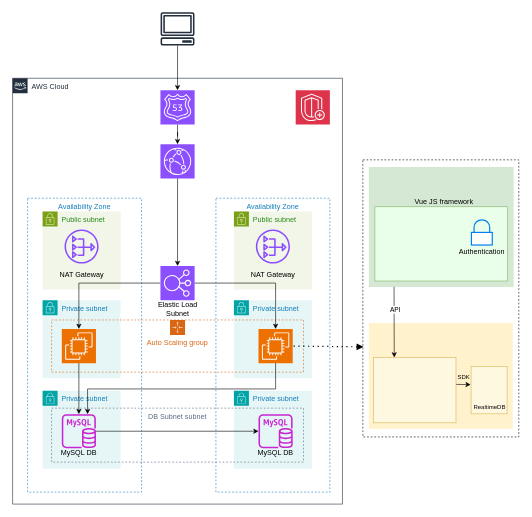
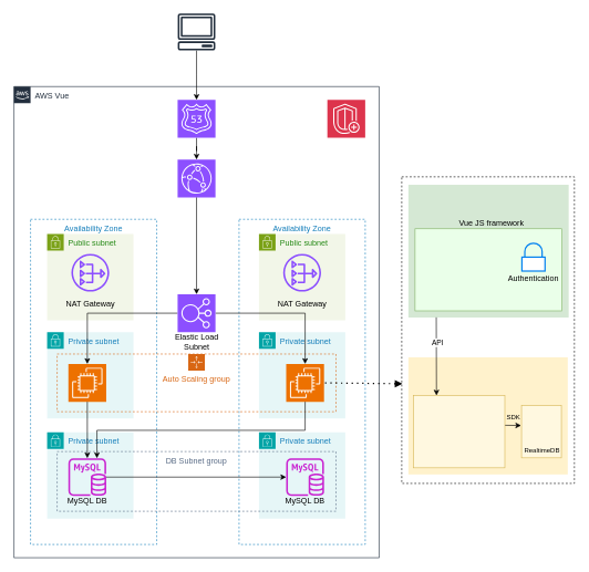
  <mxCell id="0" />
  <mxCell id="1" parent="0" />
  <mxCell id="2" value="" style="rounded=0;whiteSpace=wrap;html=1;fillColor=none;dashed=1;" vertex="1" parent="1"><mxGeometry x="604" y="266" width="260" height="462" as="geometry" /></mxCell>
  <mxCell id="3" value="Private subnet" style="points=[[0,0],[0.25,0],[0.5,0],[0.75,0],[1,0],[1,0.25],[1,0.5],[1,0.75],[1,1],[0.75,1],[0.5,1],[0.25,1],[0,1],[0,0.75],[0,0.5],[0,0.25]];outlineConnect=0;gradientColor=none;html=1;whiteSpace=wrap;fontSize=12;fontStyle=0;container=1;pointerEvents=0;collapsible=0;recursiveResize=0;shape=mxgraph.aws4.group;grIcon=mxgraph.aws4.group_security_group;grStroke=0;strokeColor=#00A4A6;fillColor=#E6F6F7;verticalAlign=top;align=left;spacingLeft=30;fontColor=#147EBA;dashed=0;" vertex="1" parent="1"><mxGeometry x="389" y="651" width="130" height="130" as="geometry" /></mxCell>
  <mxCell id="4" value="Private subnet" style="points=[[0,0],[0.25,0],[0.5,0],[0.75,0],[1,0],[1,0.25],[1,0.5],[1,0.75],[1,1],[0.75,1],[0.5,1],[0.25,1],[0,1],[0,0.75],[0,0.5],[0,0.25]];outlineConnect=0;gradientColor=none;html=1;whiteSpace=wrap;fontSize=12;fontStyle=0;container=1;pointerEvents=0;collapsible=0;recursiveResize=0;shape=mxgraph.aws4.group;grIcon=mxgraph.aws4.group_security_group;grStroke=0;strokeColor=#00A4A6;fillColor=#E6F6F7;verticalAlign=top;align=left;spacingLeft=30;fontColor=#147EBA;dashed=0;" vertex="1" parent="1"><mxGeometry x="70" y="651" width="130" height="130" as="geometry" /></mxCell>
  <mxCell id="5" value="Availability Zone" style="fillColor=none;strokeColor=#147EBA;dashed=1;verticalAlign=top;fontStyle=0;fontColor=#147EBA;whiteSpace=wrap;html=1;" vertex="1" parent="1"><mxGeometry x="359" y="330" width="190" height="490" as="geometry" /></mxCell>
  <mxCell id="6" value="Availability Zone" style="fillColor=none;strokeColor=#147EBA;dashed=1;verticalAlign=top;fontStyle=0;fontColor=#147EBA;whiteSpace=wrap;html=1;" vertex="1" parent="1"><mxGeometry x="45" y="330" width="190" height="490" as="geometry" /></mxCell>
- <mxCell id="7" value="AWS Cloud" style="points=[[0,0],[0.25,0],[0.5,0],[0.75,0],[1,0],[1,0.25],[1,0.5],[1,0.75],[1,1],[0.75,1],[0.5,1],[0.25,1],[0,1],[0,0.75],[0,0.5],[0,0.25]];outlineConnect=0;gradientColor=none;html=1;whiteSpace=wrap;fontSize=12;fontStyle=0;container=0;pointerEvents=0;collapsible=0;recursiveResize=0;shape=mxgraph.aws4.group;grIcon=mxgraph.aws4.group_aws_cloud_alt;strokeColor=#232F3E;fillColor=none;verticalAlign=top;align=left;spacingLeft=30;fontColor=#232F3E;dashed=0;movable=1;resizable=1;rotatable=1;deletable=1;editable=1;locked=0;connectable=1;" vertex="1" parent="1"><mxGeometry x="20" y="130" width="550" height="710" as="geometry" /></mxCell>
+ <mxCell id="7" value="AWS Vue" style="points=[[0,0],[0.25,0],[0.5,0],[0.75,0],[1,0],[1,0.25],[1,0.5],[1,0.75],[1,1],[0.75,1],[0.5,1],[0.25,1],[0,1],[0,0.75],[0,0.5],[0,0.25]];outlineConnect=0;gradientColor=none;html=1;whiteSpace=wrap;fontSize=12;fontStyle=0;container=0;pointerEvents=0;collapsible=0;recursiveResize=0;shape=mxgraph.aws4.group;grIcon=mxgraph.aws4.group_aws_cloud_alt;strokeColor=#232F3E;fillColor=none;verticalAlign=top;align=left;spacingLeft=30;fontColor=#232F3E;dashed=0;movable=1;resizable=1;rotatable=1;deletable=1;editable=1;locked=0;connectable=1;" vertex="1" parent="1"><mxGeometry x="20" y="130" width="550" height="710" as="geometry" /></mxCell>
  <mxCell id="8" value="" style="edgeStyle=orthogonalEdgeStyle;rounded=0;orthogonalLoop=1;jettySize=auto;html=1;" edge="1" parent="1" source="9" target="10"><mxGeometry relative="1" as="geometry" /></mxCell>
  <mxCell id="9" value="" style="sketch=0;points=[[0,0,0],[0.25,0,0],[0.5,0,0],[0.75,0,0],[1,0,0],[0,1,0],[0.25,1,0],[0.5,1,0],[0.75,1,0],[1,1,0],[0,0.25,0],[0,0.5,0],[0,0.75,0],[1,0.25,0],[1,0.5,0],[1,0.75,0]];outlineConnect=0;fontColor=#232F3E;fillColor=#8C4FFF;strokeColor=#ffffff;dashed=0;verticalLabelPosition=bottom;verticalAlign=top;align=center;html=1;fontSize=12;fontStyle=0;aspect=fixed;shape=mxgraph.aws4.resourceIcon;resIcon=mxgraph.aws4.route_53;" vertex="1" parent="1"><mxGeometry x="266.5" y="150" width="57" height="57" as="geometry" /></mxCell>
  <mxCell id="10" value="" style="sketch=0;points=[[0,0,0],[0.25,0,0],[0.5,0,0],[0.75,0,0],[1,0,0],[0,1,0],[0.25,1,0],[0.5,1,0],[0.75,1,0],[1,1,0],[0,0.25,0],[0,0.5,0],[0,0.75,0],[1,0.25,0],[1,0.5,0],[1,0.75,0]];outlineConnect=0;fontColor=#232F3E;fillColor=#8C4FFF;strokeColor=#ffffff;dashed=0;verticalLabelPosition=bottom;verticalAlign=top;align=center;html=1;fontSize=12;fontStyle=0;aspect=fixed;shape=mxgraph.aws4.resourceIcon;resIcon=mxgraph.aws4.cloudfront;" vertex="1" parent="1"><mxGeometry x="266.5" y="240" width="57" height="57" as="geometry" /></mxCell>
- <mxCell id="11" value="DB Subnet subnet" style="fillColor=none;strokeColor=#5A6C86;dashed=1;verticalAlign=top;fontStyle=0;fontColor=#5A6C86;whiteSpace=wrap;html=1;" vertex="1" parent="1"><mxGeometry x="85" y="680" width="420" height="90" as="geometry" /></mxCell>
+ <mxCell id="11" value="DB Subnet group" style="fillColor=none;strokeColor=#5A6C86;dashed=1;verticalAlign=top;fontStyle=0;fontColor=#5A6C86;whiteSpace=wrap;html=1;" vertex="1" parent="1"><mxGeometry x="85" y="680" width="420" height="90" as="geometry" /></mxCell>
  <mxCell id="12" value="Public subnet" style="points=[[0,0],[0.25,0],[0.5,0],[0.75,0],[1,0],[1,0.25],[1,0.5],[1,0.75],[1,1],[0.75,1],[0.5,1],[0.25,1],[0,1],[0,0.75],[0,0.5],[0,0.25]];outlineConnect=0;gradientColor=none;html=1;whiteSpace=wrap;fontSize=12;fontStyle=0;container=1;pointerEvents=0;collapsible=0;recursiveResize=0;shape=mxgraph.aws4.group;grIcon=mxgraph.aws4.group_security_group;grStroke=0;strokeColor=#7AA116;fillColor=#F2F6E8;verticalAlign=top;align=left;spacingLeft=30;fontColor=#248814;dashed=0;" vertex="1" parent="1"><mxGeometry x="389" y="352" width="130" height="130" as="geometry" /></mxCell>
  <mxCell id="13" value="" style="sketch=0;outlineConnect=0;fontColor=#232F3E;gradientColor=none;fillColor=#8C4FFF;strokeColor=none;dashed=0;verticalLabelPosition=bottom;verticalAlign=top;align=center;html=1;fontSize=12;fontStyle=0;aspect=fixed;pointerEvents=1;shape=mxgraph.aws4.nat_gateway;" vertex="1" parent="12"><mxGeometry x="36.5" y="30" width="57" height="57" as="geometry" /></mxCell>
  <mxCell id="14" value="Private subnet" style="points=[[0,0],[0.25,0],[0.5,0],[0.75,0],[1,0],[1,0.25],[1,0.5],[1,0.75],[1,1],[0.75,1],[0.5,1],[0.25,1],[0,1],[0,0.75],[0,0.5],[0,0.25]];outlineConnect=0;gradientColor=none;html=1;whiteSpace=wrap;fontSize=12;fontStyle=0;container=1;pointerEvents=0;collapsible=0;recursiveResize=0;shape=mxgraph.aws4.group;grIcon=mxgraph.aws4.group_security_group;grStroke=0;strokeColor=#00A4A6;fillColor=#E6F6F7;verticalAlign=top;align=left;spacingLeft=30;fontColor=#147EBA;dashed=0;" vertex="1" parent="1"><mxGeometry x="389" y="500" width="130" height="130" as="geometry" /></mxCell>
  <mxCell id="15" value="Public subnet" style="points=[[0,0],[0.25,0],[0.5,0],[0.75,0],[1,0],[1,0.25],[1,0.5],[1,0.75],[1,1],[0.75,1],[0.5,1],[0.25,1],[0,1],[0,0.75],[0,0.5],[0,0.25]];outlineConnect=0;gradientColor=none;html=1;whiteSpace=wrap;fontSize=12;fontStyle=0;container=1;pointerEvents=0;collapsible=0;recursiveResize=0;shape=mxgraph.aws4.group;grIcon=mxgraph.aws4.group_security_group;grStroke=0;strokeColor=#7AA116;fillColor=#F2F6E8;verticalAlign=top;align=left;spacingLeft=30;fontColor=#248814;dashed=0;" vertex="1" parent="1"><mxGeometry x="70" y="352" width="130" height="130" as="geometry" /></mxCell>
  <mxCell id="16" value="" style="sketch=0;outlineConnect=0;fontColor=#232F3E;gradientColor=none;fillColor=#8C4FFF;strokeColor=none;dashed=0;verticalLabelPosition=bottom;verticalAlign=top;align=center;html=1;fontSize=12;fontStyle=0;aspect=fixed;pointerEvents=1;shape=mxgraph.aws4.nat_gateway;" vertex="1" parent="15"><mxGeometry x="36.5" y="30" width="57" height="57" as="geometry" /></mxCell>
  <mxCell id="17" value="Private subnet" style="points=[[0,0],[0.25,0],[0.5,0],[0.75,0],[1,0],[1,0.25],[1,0.5],[1,0.75],[1,1],[0.75,1],[0.5,1],[0.25,1],[0,1],[0,0.75],[0,0.5],[0,0.25]];outlineConnect=0;gradientColor=none;html=1;whiteSpace=wrap;fontSize=12;fontStyle=0;container=1;pointerEvents=0;collapsible=0;recursiveResize=0;shape=mxgraph.aws4.group;grIcon=mxgraph.aws4.group_security_group;grStroke=0;strokeColor=#00A4A6;fillColor=#E6F6F7;verticalAlign=top;align=left;spacingLeft=30;fontColor=#147EBA;dashed=0;" vertex="1" parent="1"><mxGeometry x="70" y="500" width="130" height="130" as="geometry" /></mxCell>
  <mxCell id="18" value="Auto Scaling group" style="points=[[0,0],[0.25,0],[0.5,0],[0.75,0],[1,0],[1,0.25],[1,0.5],[1,0.75],[1,1],[0.75,1],[0.5,1],[0.25,1],[0,1],[0,0.75],[0,0.5],[0,0.25]];outlineConnect=0;gradientColor=none;html=1;whiteSpace=wrap;fontSize=12;fontStyle=0;container=1;pointerEvents=0;collapsible=0;recursiveResize=0;shape=mxgraph.aws4.groupCenter;grIcon=mxgraph.aws4.group_auto_scaling_group;grStroke=1;strokeColor=#D86613;fillColor=none;verticalAlign=top;align=center;fontColor=#D86613;dashed=1;spacingTop=25;" vertex="1" parent="1"><mxGeometry x="85" y="533" width="420" height="87" as="geometry" /></mxCell>
  <mxCell id="19" value="" style="sketch=0;points=[[0,0,0],[0.25,0,0],[0.5,0,0],[0.75,0,0],[1,0,0],[0,1,0],[0.25,1,0],[0.5,1,0],[0.75,1,0],[1,1,0],[0,0.25,0],[0,0.5,0],[0,0.75,0],[1,0.25,0],[1,0.5,0],[1,0.75,0]];outlineConnect=0;fontColor=#232F3E;fillColor=#ED7100;strokeColor=#ffffff;dashed=0;verticalLabelPosition=bottom;verticalAlign=top;align=center;html=1;fontSize=12;fontStyle=0;aspect=fixed;shape=mxgraph.aws4.resourceIcon;resIcon=mxgraph.aws4.ec2;" vertex="1" parent="18"><mxGeometry x="17" y="15" width="57" height="57" as="geometry" /></mxCell>
  <mxCell id="20" value="" style="sketch=0;points=[[0,0,0],[0.25,0,0],[0.5,0,0],[0.75,0,0],[1,0,0],[0,1,0],[0.25,1,0],[0.5,1,0],[0.75,1,0],[1,1,0],[0,0.25,0],[0,0.5,0],[0,0.75,0],[1,0.25,0],[1,0.5,0],[1,0.75,0]];outlineConnect=0;fontColor=#232F3E;fillColor=#ED7100;strokeColor=#ffffff;dashed=0;verticalLabelPosition=bottom;verticalAlign=top;align=center;html=1;fontSize=12;fontStyle=0;aspect=fixed;shape=mxgraph.aws4.resourceIcon;resIcon=mxgraph.aws4.ec2;" vertex="1" parent="18"><mxGeometry x="345" y="15" width="57" height="57" as="geometry" /></mxCell>
  <mxCell id="21" style="edgeStyle=orthogonalEdgeStyle;rounded=0;orthogonalLoop=1;jettySize=auto;html=1;exitX=1;exitY=0.5;exitDx=0;exitDy=0;exitPerimeter=0;" edge="1" parent="1" source="23" target="20"><mxGeometry relative="1" as="geometry" /></mxCell>
  <mxCell id="22" style="edgeStyle=orthogonalEdgeStyle;rounded=0;orthogonalLoop=1;jettySize=auto;html=1;exitX=0;exitY=0.5;exitDx=0;exitDy=0;exitPerimeter=0;" edge="1" parent="1" source="23" target="19"><mxGeometry relative="1" as="geometry" /></mxCell>
  <mxCell id="23" value="" style="sketch=0;points=[[0,0,0],[0.25,0,0],[0.5,0,0],[0.75,0,0],[1,0,0],[0,1,0],[0.25,1,0],[0.5,1,0],[0.75,1,0],[1,1,0],[0,0.25,0],[0,0.5,0],[0,0.75,0],[1,0.25,0],[1,0.5,0],[1,0.75,0]];outlineConnect=0;fontColor=#232F3E;fillColor=#8C4FFF;strokeColor=#ffffff;dashed=0;verticalLabelPosition=bottom;verticalAlign=top;align=center;html=1;fontSize=12;fontStyle=0;aspect=fixed;shape=mxgraph.aws4.resourceIcon;resIcon=mxgraph.aws4.elastic_load_balancing;" vertex="1" parent="1"><mxGeometry x="266.5" y="443" width="57" height="57" as="geometry" /></mxCell>
  <mxCell id="24" value="" style="sketch=0;points=[[0,0,0],[0.25,0,0],[0.5,0,0],[0.75,0,0],[1,0,0],[0,1,0],[0.25,1,0],[0.5,1,0],[0.75,1,0],[1,1,0],[0,0.25,0],[0,0.5,0],[0,0.75,0],[1,0.25,0],[1,0.5,0],[1,0.75,0]];outlineConnect=0;fontColor=#232F3E;fillColor=#DD344C;strokeColor=#ffffff;dashed=0;verticalLabelPosition=bottom;verticalAlign=top;align=center;html=1;fontSize=12;fontStyle=0;aspect=fixed;shape=mxgraph.aws4.resourceIcon;resIcon=mxgraph.aws4.shield;" vertex="1" parent="1"><mxGeometry x="492" y="150" width="57" height="57" as="geometry" /></mxCell>
  <mxCell id="25" value="" style="edgeStyle=orthogonalEdgeStyle;rounded=0;orthogonalLoop=1;jettySize=auto;html=1;" edge="1" parent="1" source="10" target="23"><mxGeometry relative="1" as="geometry"><mxPoint x="305" y="217" as="sourcePoint" /><mxPoint x="305" y="250" as="targetPoint" /></mxGeometry></mxCell>
  <mxCell id="26" value="" style="edgeStyle=orthogonalEdgeStyle;rounded=0;orthogonalLoop=1;jettySize=auto;html=1;" edge="1" parent="1" source="27" target="9"><mxGeometry relative="1" as="geometry" /></mxCell>
  <mxCell id="27" value="" style="sketch=0;outlineConnect=0;fontColor=#232F3E;gradientColor=none;fillColor=#232F3D;strokeColor=none;dashed=0;verticalLabelPosition=bottom;verticalAlign=top;align=center;html=1;fontSize=12;fontStyle=0;aspect=fixed;pointerEvents=1;shape=mxgraph.aws4.client;" vertex="1" parent="1"><mxGeometry x="266.5" y="20" width="57" height="55.54" as="geometry" /></mxCell>
  <mxCell id="28" value="NAT Gateway" style="text;html=1;align=center;verticalAlign=middle;whiteSpace=wrap;rounded=0;" vertex="1" parent="1"><mxGeometry x="93.5" y="443" width="83" height="30" as="geometry" /></mxCell>
  <mxCell id="29" value="NAT Gateway" style="text;html=1;align=center;verticalAlign=middle;whiteSpace=wrap;rounded=0;" vertex="1" parent="1"><mxGeometry x="412.5" y="443" width="83" height="30" as="geometry" /></mxCell>
  <mxCell id="30" value="Elastic Load Subnet" style="text;html=1;align=center;verticalAlign=middle;whiteSpace=wrap;rounded=0;" vertex="1" parent="1"><mxGeometry x="253.5" y="500" width="83" height="30" as="geometry" /></mxCell>
  <mxCell id="31" style="edgeStyle=orthogonalEdgeStyle;rounded=0;orthogonalLoop=1;jettySize=auto;html=1;exitX=0.5;exitY=1;exitDx=0;exitDy=0;exitPerimeter=0;" edge="1" parent="1" source="19" target="34"><mxGeometry relative="1" as="geometry" /></mxCell>
  <mxCell id="32" style="edgeStyle=orthogonalEdgeStyle;rounded=0;orthogonalLoop=1;jettySize=auto;html=1;exitX=0.5;exitY=1;exitDx=0;exitDy=0;exitPerimeter=0;" edge="1" parent="1" source="20" target="34"><mxGeometry relative="1" as="geometry"><Array as="points"><mxPoint x="459" y="648" /><mxPoint x="145" y="648" /></Array></mxGeometry></mxCell>
  <mxCell id="33" value="MySQL DB" style="text;html=1;align=center;verticalAlign=middle;whiteSpace=wrap;rounded=0;" vertex="1" parent="1"><mxGeometry x="89" y="740" width="83" height="30" as="geometry" /></mxCell>
  <mxCell id="34" value="" style="sketch=0;outlineConnect=0;fontColor=#232F3E;gradientColor=none;fillColor=#C925D1;strokeColor=none;dashed=0;verticalLabelPosition=bottom;verticalAlign=top;align=center;html=1;fontSize=12;fontStyle=0;aspect=fixed;pointerEvents=1;shape=mxgraph.aws4.rds_mysql_instance;" vertex="1" parent="1"><mxGeometry x="102" y="690" width="57" height="57" as="geometry" /></mxCell>
  <mxCell id="35" value="MySQL DB" style="text;html=1;align=center;verticalAlign=middle;whiteSpace=wrap;rounded=0;" vertex="1" parent="1"><mxGeometry x="417" y="740" width="83" height="30" as="geometry" /></mxCell>
  <mxCell id="36" value="" style="sketch=0;outlineConnect=0;fontColor=#232F3E;gradientColor=none;fillColor=#C925D1;strokeColor=none;dashed=0;verticalLabelPosition=bottom;verticalAlign=top;align=center;html=1;fontSize=12;fontStyle=0;aspect=fixed;pointerEvents=1;shape=mxgraph.aws4.rds_mysql_instance;" vertex="1" parent="1"><mxGeometry x="430" y="690" width="57" height="57" as="geometry" /></mxCell>
  <mxCell id="37" style="edgeStyle=orthogonalEdgeStyle;rounded=0;orthogonalLoop=1;jettySize=auto;html=1;" edge="1" parent="1" source="34" target="36"><mxGeometry relative="1" as="geometry"><mxPoint x="469" y="615" as="sourcePoint" /><mxPoint x="155" y="700" as="targetPoint" /><Array as="points"><mxPoint x="469" y="719" /><mxPoint x="469" y="720" /></Array></mxGeometry></mxCell>
  <mxCell id="38" value="" style="group" vertex="1" connectable="0" parent="1"><mxGeometry x="614" y="278" width="241.42" height="200" as="geometry" /></mxCell>
  <mxCell id="39" value="" style="rounded=0;whiteSpace=wrap;html=1;strokeColor=none;fillColor=#d5e8d4;" vertex="1" parent="38"><mxGeometry width="241.42" height="200" as="geometry" /></mxCell>
  <mxCell id="40" value="" style="rounded=0;whiteSpace=wrap;html=1;strokeColor=#82b366;fillColor=#EAFFE9;" vertex="1" parent="38"><mxGeometry x="10.059" y="66.28" width="221.302" height="123.72" as="geometry" /></mxCell>
  <mxCell id="41" value="" style="shape=image;verticalLabelPosition=bottom;labelBackgroundColor=default;verticalAlign=top;aspect=fixed;imageAspect=0;image=https://static-00.iconduck.com/assets.00/vue-icon-2048x1766-ntogpmti.png;" vertex="1" parent="38"><mxGeometry x="100.199" y="10" width="44.06" height="38" as="geometry" /></mxCell>
  <mxCell id="42" value="" style="shape=image;verticalLabelPosition=bottom;labelBackgroundColor=default;verticalAlign=top;aspect=fixed;imageAspect=0;image=https://static-00.iconduck.com/assets.00/tailwind-css-icon-2048x1229-u8dzt4uh.png;" vertex="1" parent="38"><mxGeometry x="20.118" y="91" width="60" height="36" as="geometry" /></mxCell>
  <mxCell id="43" value="" style="shape=image;verticalLabelPosition=bottom;labelBackgroundColor=default;verticalAlign=top;aspect=fixed;imageAspect=0;image=https://static-00.iconduck.com/assets.00/vue-icon-2048x1766-ntogpmti.png;" vertex="1" parent="38"><mxGeometry x="95.542" y="86" width="53.33" height="46" as="geometry" /></mxCell>
  <mxCell id="44" value="" style="html=1;verticalLabelPosition=bottom;align=center;labelBackgroundColor=#ffffff;verticalAlign=top;strokeWidth=2;strokeColor=#0080F0;shadow=0;dashed=0;shape=mxgraph.ios7.icons.locked;" vertex="1" parent="38"><mxGeometry x="171.006" y="88" width="34.785" height="42" as="geometry" /></mxCell>
  <mxCell id="45" value="" style="shape=image;verticalLabelPosition=bottom;labelBackgroundColor=default;verticalAlign=top;aspect=fixed;imageAspect=0;image=https://cdn.icon-icons.com/icons2/2699/PNG/512/socketio_logo_icon_168806.png;clipPath=inset(16.67% 5% 16.67% 4.67%);" vertex="1" parent="38"><mxGeometry x="69.298" y="141.07" width="105.5" height="38.93" as="geometry" /></mxCell>
  <mxCell id="46" value="Authentication" style="text;html=1;align=center;verticalAlign=middle;resizable=0;points=[];autosize=1;strokeColor=none;fillColor=none;" vertex="1" parent="38"><mxGeometry x="138.102" y="127" width="100" height="30" as="geometry" /></mxCell>
  <mxCell id="47" value="Vue JS framework" style="text;html=1;align=center;verticalAlign=middle;resizable=0;points=[];autosize=1;strokeColor=none;fillColor=none;" vertex="1" parent="38"><mxGeometry x="64.771" y="43" width="120" height="30" as="geometry" /></mxCell>
  <mxCell id="48" value="" style="group" vertex="1" connectable="0" parent="1"><mxGeometry x="614" y="538" width="241.42" height="176.5" as="geometry" /></mxCell>
  <mxCell id="49" value="" style="rounded=0;whiteSpace=wrap;html=1;strokeColor=none;fillColor=#fff2cc;" vertex="1" parent="48"><mxGeometry width="240" height="176.5" as="geometry" /></mxCell>
  <mxCell id="50" value="" style="rounded=0;whiteSpace=wrap;html=1;strokeColor=#d6b656;fillColor=#FFF8E0;" vertex="1" parent="48"><mxGeometry x="8" y="57.5" width="137.29" height="109" as="geometry" /></mxCell>
  <mxCell id="51" value="" style="rounded=0;whiteSpace=wrap;html=1;strokeColor=#d6b656;fillColor=#FFF8E0;" vertex="1" parent="48"><mxGeometry x="170.42" y="72.5" width="60" height="79" as="geometry" /></mxCell>
  <mxCell id="52" value="" style="shape=image;verticalLabelPosition=bottom;labelBackgroundColor=default;verticalAlign=top;aspect=fixed;imageAspect=0;image=https://www.step2gen.com/WebsiteAssets/assets/images/nodejs.svg;" vertex="1" parent="48"><mxGeometry x="14" y="62.5" width="45.42" height="50" as="geometry" /></mxCell>
  <mxCell id="53" value="" style="shape=image;verticalLabelPosition=bottom;labelBackgroundColor=default;verticalAlign=top;aspect=fixed;imageAspect=0;image=https://ajeetchaulagain.com/static/7cb4af597964b0911fe71cb2f8148d64/87351/express-js.png;" vertex="1" parent="48"><mxGeometry x="83" y="60" width="55" height="55" as="geometry" /></mxCell>
  <mxCell id="54" value="" style="shape=image;verticalLabelPosition=bottom;labelBackgroundColor=default;verticalAlign=top;aspect=fixed;imageAspect=0;image=https://blogger.googleusercontent.com/img/b/R29vZ2xl/AVvXsEjrW1076YaMtpkxAdpl9E8g5xe3UBx0Al0uYI02dbld-CRHDHx1bjWQgJ-zKv79Ra1-NWZK1KXw-ERfQadXXTxVkI21PvoxiT109OofiU3y0szHQ_sLsIZ7Mmux_omUyZGbtvHzTz6eIcJI/w1200-h630-p-k-no-nu/image00.png;clipPath=inset(29.11% 13.33% 29.75% 13.33%);" vertex="1" parent="48"><mxGeometry x="68.88" y="10" width="101.54" height="30" as="geometry" /></mxCell>
  <mxCell id="55" value="" style="shape=image;verticalLabelPosition=bottom;labelBackgroundColor=default;verticalAlign=top;aspect=fixed;imageAspect=0;image=https://cdn.icon-icons.com/icons2/2699/PNG/512/socketio_logo_icon_168806.png;clipPath=inset(16.67% 5% 16.67% 4.67%);" vertex="1" parent="48"><mxGeometry x="23.9" y="117.5" width="105.5" height="38.93" as="geometry" /></mxCell>
  <mxCell id="56" value="" style="shape=image;verticalLabelPosition=bottom;labelBackgroundColor=default;verticalAlign=top;aspect=fixed;imageAspect=0;image=https://4.bp.blogspot.com/-I6KBH1NIJGk/XIccojn6YII/AAAAAAAADZ8/BeJ6uuutN5YoQe6Zboig_q5djnXS3hVpgCLcBGAs/s1600/Firebase%2BRealtime%2BDatabase%2B%281-%2BIcon%2C%2BLight%29.png;" vertex="1" parent="48"><mxGeometry x="172.92" y="75" width="55" height="55" as="geometry" /></mxCell>
  <mxCell id="57" value="&lt;font style=&quot;font-size: 10px;&quot;&gt;RealtimeDB&lt;/font&gt;" style="text;html=1;align=center;verticalAlign=middle;resizable=0;points=[];autosize=1;strokeColor=none;fillColor=none;" vertex="1" parent="48"><mxGeometry x="161.42" y="124.97" width="80" height="30" as="geometry" /></mxCell>
  <mxCell id="58" value="" style="endArrow=classic;html=1;rounded=0;exitX=1.003;exitY=0.412;exitDx=0;exitDy=0;exitPerimeter=0;entryX=-0.011;entryY=0.383;entryDx=0;entryDy=0;entryPerimeter=0;" edge="1" parent="48" source="50" target="51"><mxGeometry width="50" height="50" relative="1" as="geometry"><mxPoint x="145.295" y="102.399" as="sourcePoint" /><mxPoint x="175" y="102.5" as="targetPoint" /></mxGeometry></mxCell>
  <mxCell id="59" value="&lt;font style=&quot;font-size: 10px;&quot;&gt;SDK&lt;/font&gt;" style="text;html=1;align=center;verticalAlign=middle;resizable=0;points=[];autosize=1;strokeColor=none;fillColor=none;" vertex="1" parent="48"><mxGeometry x="138.0" y="75" width="40" height="30" as="geometry" /></mxCell>
  <mxCell id="60" value="" style="endArrow=classic;html=1;rounded=0;exitX=0.174;exitY=0.999;exitDx=0;exitDy=0;entryX=0.25;entryY=0;entryDx=0;entryDy=0;exitPerimeter=0;" edge="1" parent="1" source="39" target="50"><mxGeometry width="50" height="50" relative="1" as="geometry"><mxPoint x="864" y="448" as="sourcePoint" /><mxPoint x="914" y="398" as="targetPoint" /></mxGeometry></mxCell>
  <mxCell id="61" value="API" style="edgeLabel;html=1;align=center;verticalAlign=middle;resizable=0;points=[];" vertex="1" connectable="0" parent="60"><mxGeometry x="-0.362" y="1" relative="1" as="geometry"><mxPoint as="offset" /></mxGeometry></mxCell>
  <mxCell id="62" value="" style="endArrow=none;dashed=1;html=1;dashPattern=1 3;strokeWidth=2;rounded=0;startArrow=block;startFill=1;entryX=1;entryY=0.5;entryDx=0;entryDy=0;entryPerimeter=0;exitX=0.003;exitY=0.675;exitDx=0;exitDy=0;exitPerimeter=0;" edge="1" parent="1" source="2" target="20"><mxGeometry width="50" height="50" relative="1" as="geometry"><mxPoint x="625" y="600" as="sourcePoint" /><mxPoint x="655" y="510" as="targetPoint" /></mxGeometry></mxCell>
